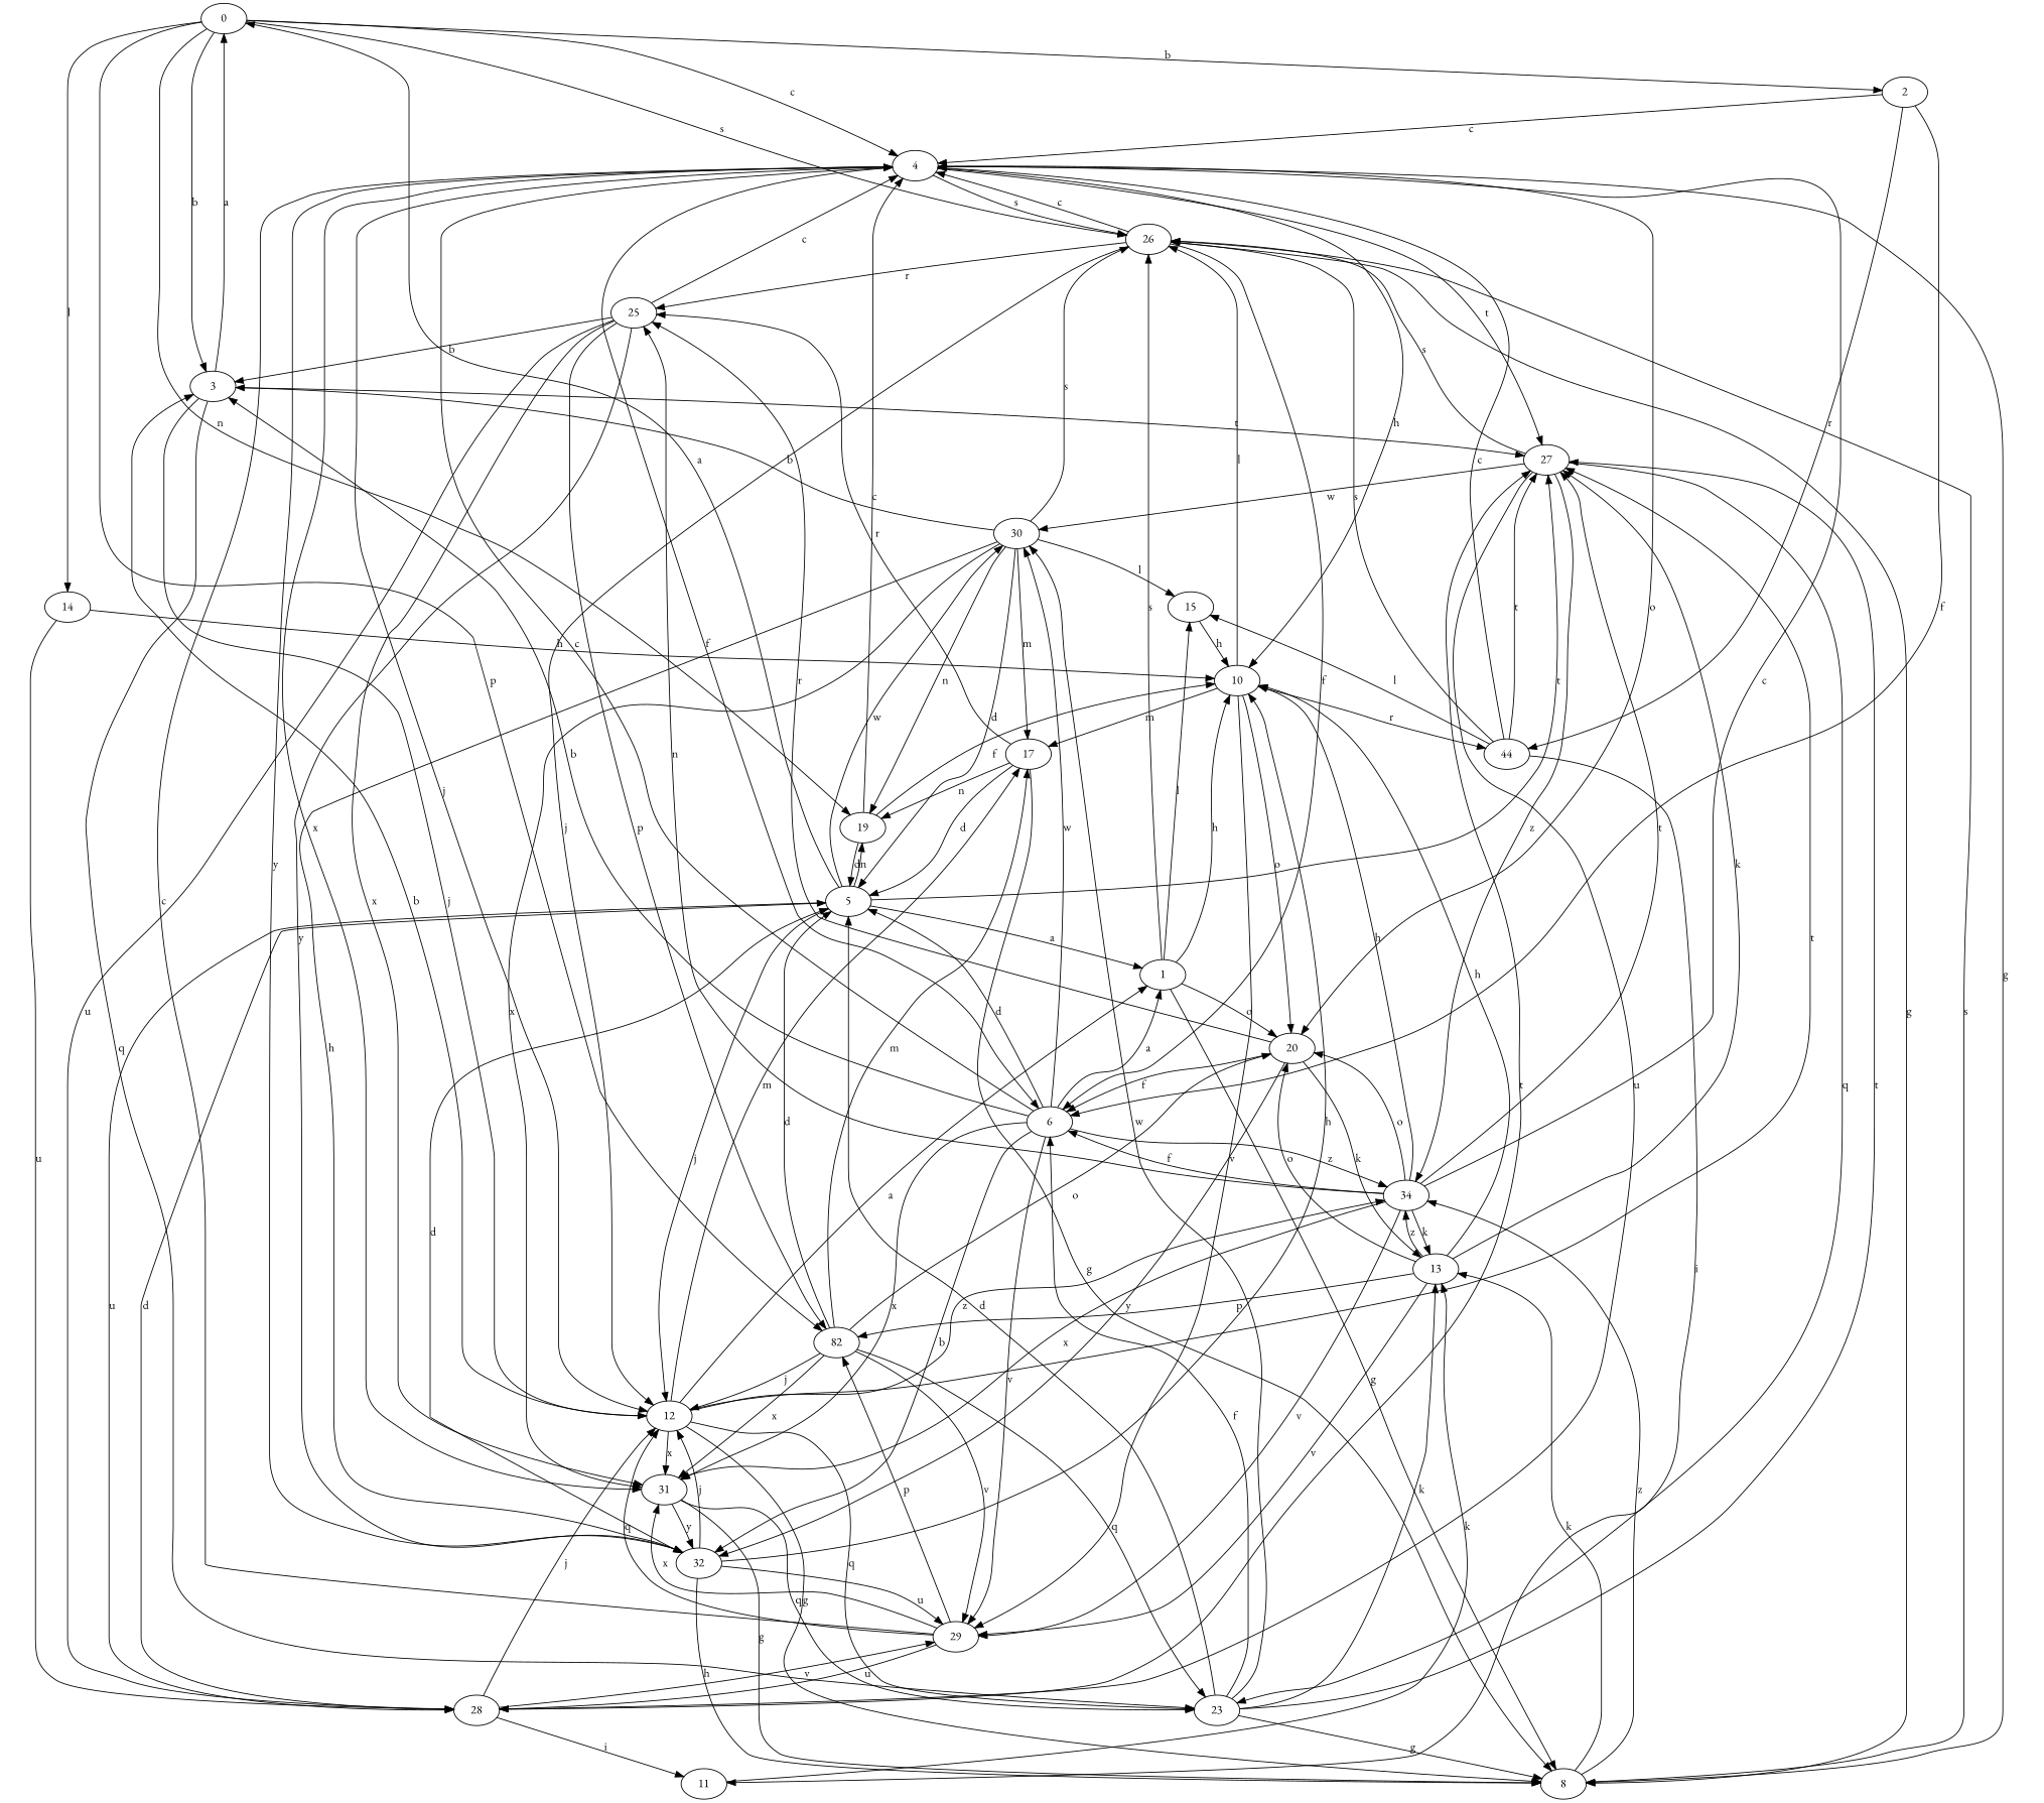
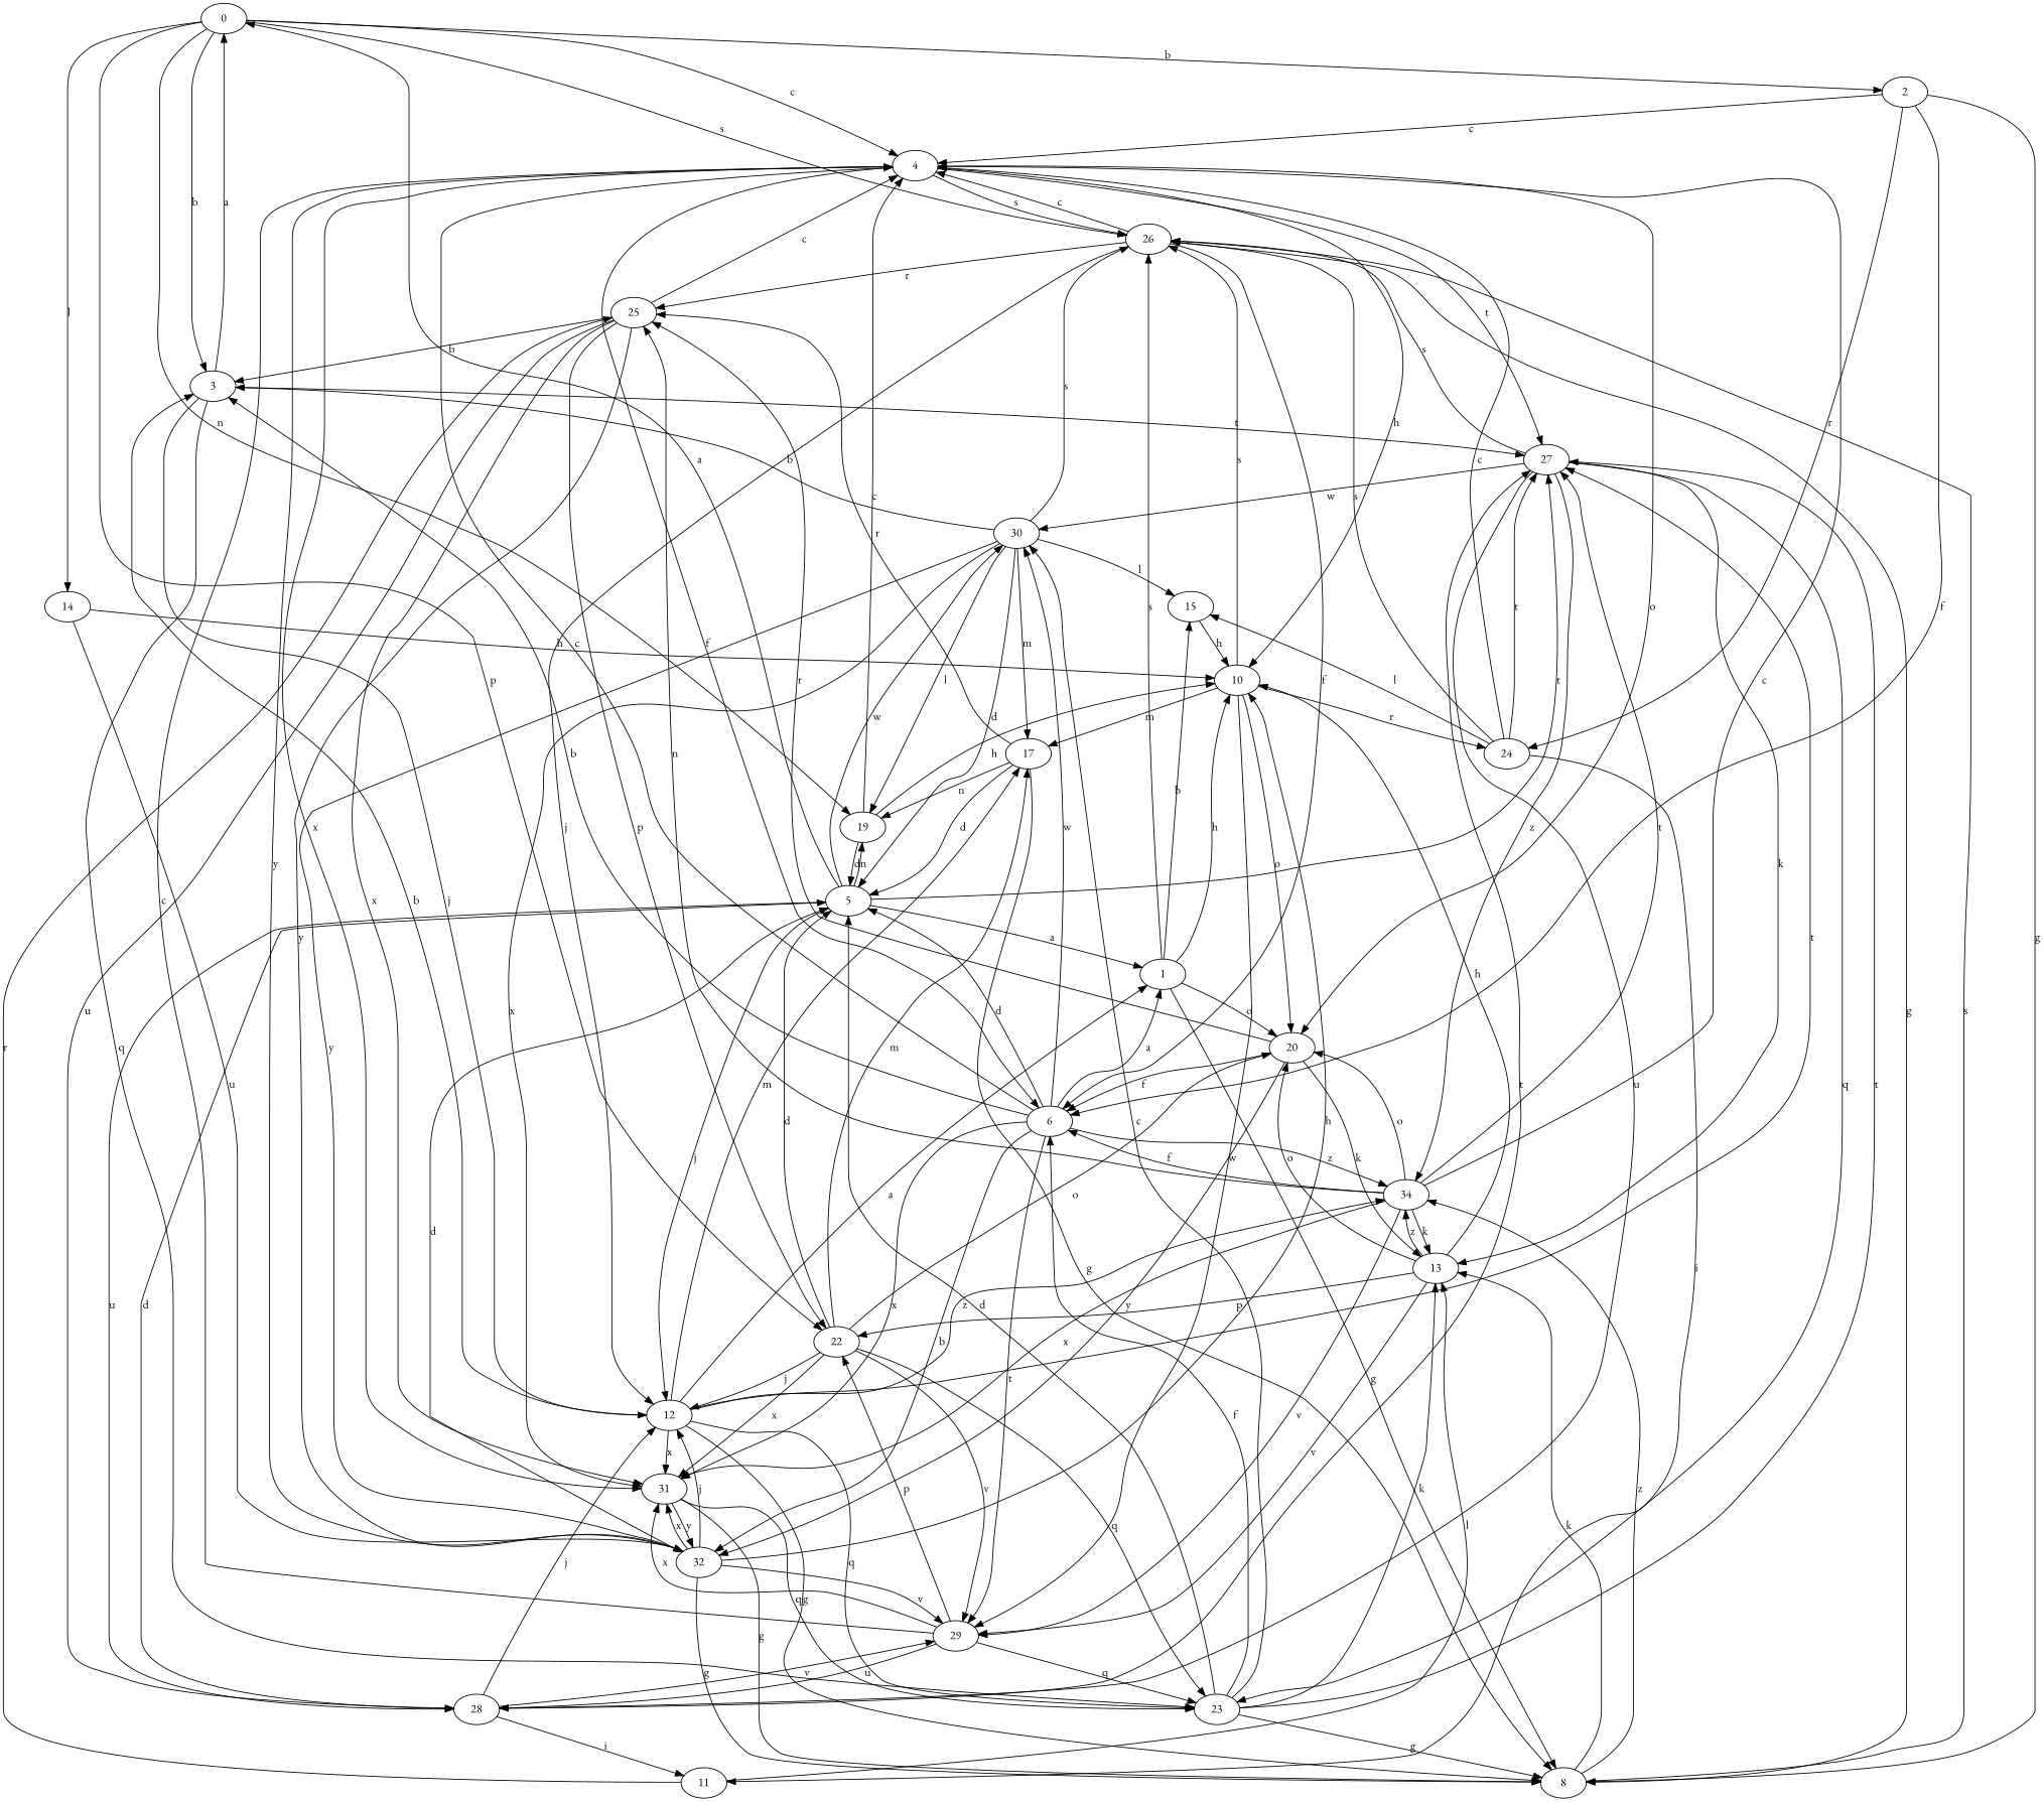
  strict digraph {
    fontname="EB Garamond"
    node [fontname="EB Garamond"]
    edge [fontname="EB Garamond"]
    0
    2
    3
    4
    14
    19
-   22 [label=82]
+   22
    26
    6
-   24 [label=44]
+   24
    12
    23
    27
    8
    10
    20
    31
    32
    28
    5
    29
    17
    25
    1
    15
    34
    13
    30
    11
    0 -> 2 [label=b]
    0 -> 3 [label=b]
    0 -> 4 [label=c]
    0 -> 14 [label=l]
    0 -> 19 [label=n]
    0 -> 22 [label=p]
    0 -> 26 [label=s]
    2 -> 4 [label=c]
    2 -> 6 [label=f]
    2 -> 24 [label=r]
    3 -> 0 [label=a]
    3 -> 12 [label=j]
    3 -> 23 [label=q]
    3 -> 27 [label=t]
    4 -> 26 [label=s]
    4 -> 6 [label=f]
-   4 -> 12 [label=j]
    4 -> 27 [label=t]
-   4 -> 8 [label=g]
+   2 -> 8 [label=g]
    4 -> 10 [label=h]
    4 -> 20 [label=o]
    4 -> 31 [label=x]
    4 -> 32 [label=y]
    14 -> 10 [label=h]
-   14 -> 28 [label=u]
+   14 -> 32 [label=u]
    19 -> 4 [label=c]
-   19 -> 10 [label=f]
+   19 -> 10 [label=h]
    19 -> 5 [label=d]
    22 -> 12 [label=j]
    22 -> 23 [label=q]
    22 -> 20 [label=o]
    22 -> 31 [label=x]
    22 -> 5 [label=d]
    22 -> 29 [label=v]
    22 -> 17 [label=m]
    26 -> 4 [label=c]
    26 -> 6 [label=f]
    26 -> 12 [label=j]
    26 -> 8 [label=g]
    26 -> 25 [label=r]
    6 -> 3 [label=b]
    6 -> 4 [label=c]
    6 -> 31 [label=x]
    6 -> 32 [label=b]
    6 -> 5 [label=d]
-   6 -> 29 [label=v]
+   6 -> 29 [label=t]
    6 -> 1 [label=a]
    6 -> 34 [label=z]
    6 -> 30 [label=w]
    24 -> 4 [label=c]
    24 -> 26 [label=s]
    24 -> 27 [label=t]
    24 -> 15 [label=l]
    24 -> 11 [label=i]
    12 -> 3 [label=b]
    12 -> 23 [label=q]
    12 -> 27 [label=t]
    12 -> 8 [label=g]
    12 -> 31 [label=x]
    12 -> 17 [label=m]
    12 -> 1 [label=a]
    12 -> 34 [label=z]
    23 -> 6 [label=f]
    23 -> 27 [label=t]
    23 -> 8 [label=g]
    23 -> 5 [label=d]
    23 -> 13 [label=k]
-   23 -> 30 [label=w]
+   23 -> 30 [label=c]
    27 -> 26 [label=s]
    27 -> 23 [label=q]
    27 -> 28 [label=u]
    27 -> 34 [label=z]
-   13 -> 27 [label=k]
+   27 -> 13 [label=k]
    27 -> 30 [label=w]
    8 -> 26 [label=s]
    8 -> 34 [label=z]
    8 -> 13 [label=k]
-   10 -> 26 [label=l]
+   10 -> 26 [label=s]
    10 -> 24 [label=r]
    10 -> 20 [label=o]
-   10 -> 29 [label=v]
+   10 -> 29 [label=w]
    10 -> 17 [label=m]
    20 -> 6 [label=f]
    20 -> 32 [label=y]
    20 -> 25 [label=r]
    20 -> 13 [label=k]
    31 -> 23 [label=q]
    31 -> 8 [label=g]
    31 -> 32 [label=y]
    32 -> 12 [label=j]
-   32 -> 8 [label=h]
+   32 -> 8 [label=g]
    32 -> 10 [label=h]
+   32 -> 31 [label=x]
    32 -> 5 [label=d]
-   32 -> 29 [label=u]
+   32 -> 29 [label=v]
    28 -> 12 [label=j]
    28 -> 27 [label=t]
    28 -> 5 [label=d]
    28 -> 29 [label=v]
    28 -> 11 [label=i]
    5 -> 0 [label=a]
    5 -> 19 [label=n]
    5 -> 12 [label=j]
    5 -> 27 [label=t]
    5 -> 28 [label=u]
    5 -> 1 [label=a]
    5 -> 30 [label=w]
    29 -> 4 [label=c]
    29 -> 22 [label=p]
-   29 -> 12 [label=q]
+   29 -> 23 [label=q]
    29 -> 31 [label=x]
    29 -> 28 [label=u]
    17 -> 19 [label=n]
    17 -> 8 [label=g]
    17 -> 5 [label=d]
    17 -> 25 [label=r]
    25 -> 3 [label=b]
    25 -> 4 [label=c]
    25 -> 22 [label=p]
    25 -> 31 [label=x]
    25 -> 32 [label=y]
    25 -> 28 [label=u]
    1 -> 26 [label=s]
    1 -> 8 [label=g]
    1 -> 10 [label=h]
    1 -> 20 [label=o]
-   1 -> 15 [label=l]
+   1 -> 15 [label=b]
    15 -> 10 [label=h]
    34 -> 4 [label=c]
    34 -> 6 [label=f]
    34 -> 27 [label=t]
-   34 -> 10 [label=h]
    34 -> 20 [label=o]
    34 -> 31 [label=x]
    34 -> 29 [label=v]
    34 -> 25 [label=n]
    34 -> 13 [label=k]
    13 -> 22 [label=p]
    13 -> 10 [label=h]
    13 -> 20 [label=o]
    13 -> 29 [label=v]
    13 -> 34 [label=z]
    30 -> 3 [label=b]
-   30 -> 19 [label=n]
+   30 -> 19 [label=l]
    30 -> 26 [label=s]
    30 -> 31 [label=x]
-   30 -> 32 [label=h]
+   30 -> 32 [label=y]
    30 -> 5 [label=d]
    30 -> 17 [label=m]
    30 -> 15 [label=l]
-   11 -> 13 [label=k]
+   11 -> 25 [label=r]
+   11 -> 13 [label=l]
  }
